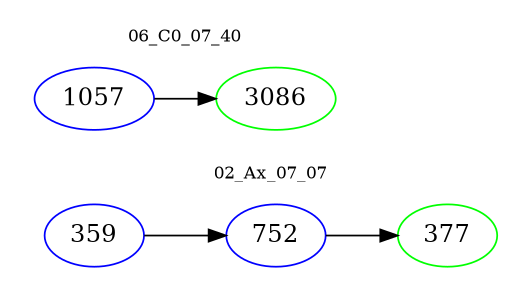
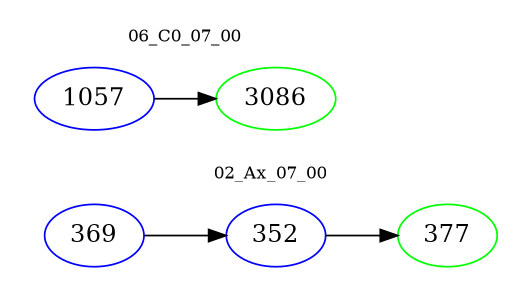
  digraph {
    rankdir=LR
    node [color=blue]
    edge [color=black]
-   n1 [label=359]
-   n2 [label=752]
+   n1 [label=369]
+   n2 [label=352]
    n3 [color=green label=377]
    n4 [label=1057]
    n5 [color=green label=3086]
    subgraph cluster_1 {
      color=white
      fontsize=10
-     label="02_Ax_07_07"
+     label="02_Ax_07_00"
      n1
      n2
      n3
    }
    subgraph cluster_2 {
      color=white
      fontsize=10
-     label="06_C0_07_40"
+     label="06_C0_07_00"
      n4
      n5
    }
    n1 -> n2
    n2 -> n3
    n4 -> n5
  }
